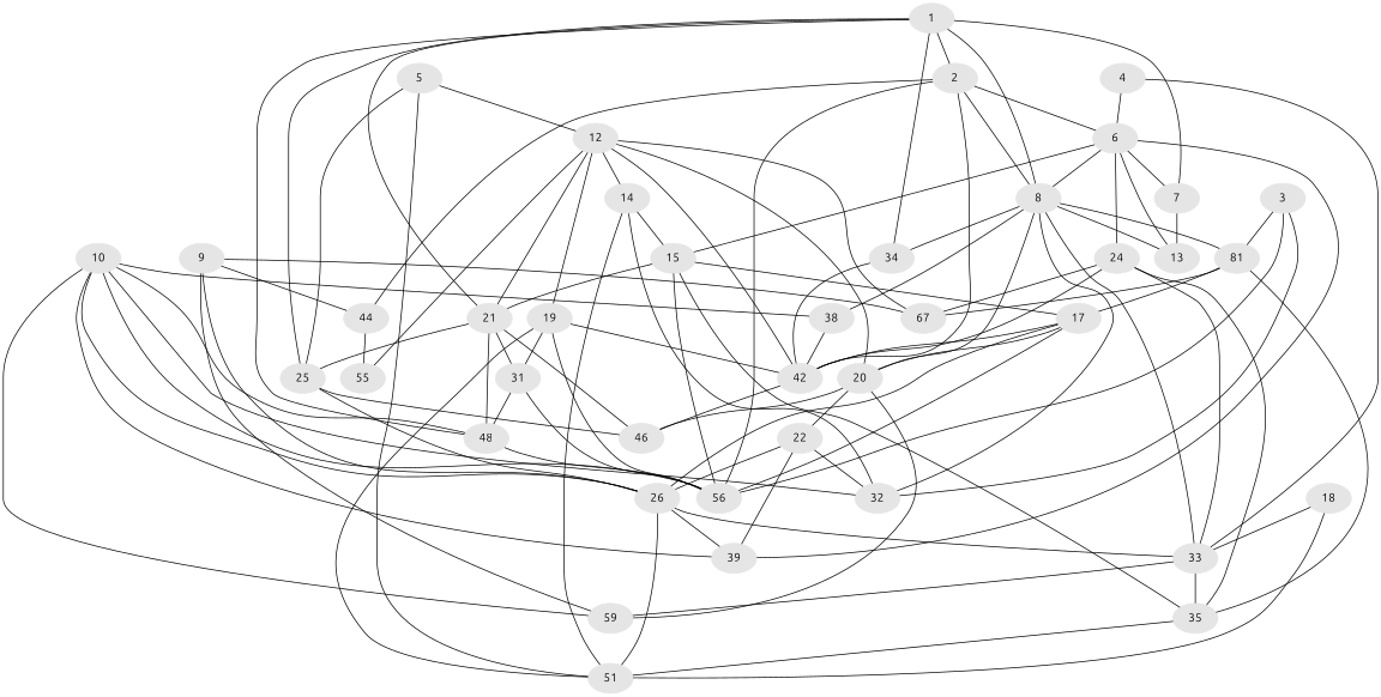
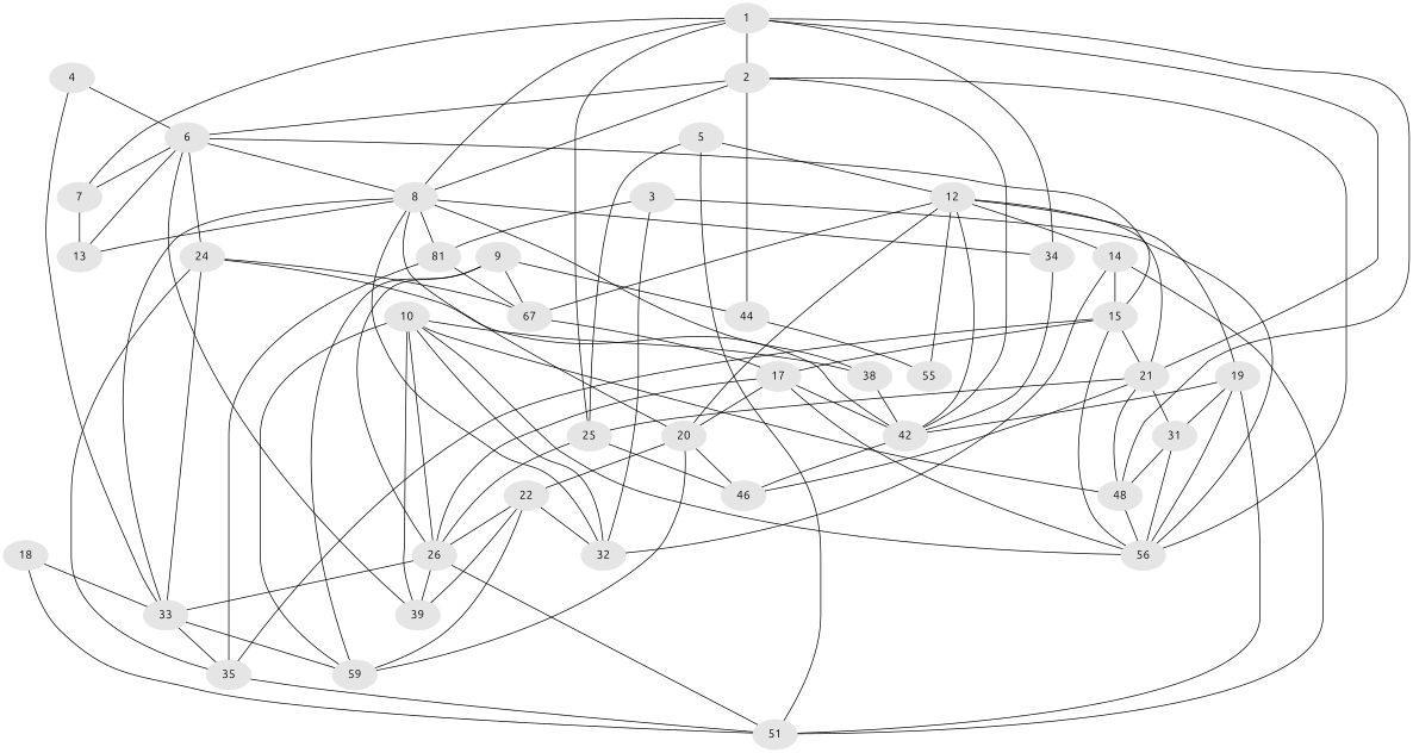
  graph {
    fontname=Ubuntu
    node [color=gray90 fontname=Ubuntu style=filled]
    edge [fontname=Ubuntu]
    1 [super="+45"]
    2 [super="+50"]
    7
    8 [super="+23"]
    21 [super="+29"]
    25 [super="+54"]
    34
    48 [super="+70"]
    6 [super="+60"]
    42 [super="+69"]
    44
    56 [super="+57"]
    13 [super="+58"]
    n14 [label=81 super="+47"]
    32
    33 [super="+40"]
    20 [super="+36"]
    38
    31 [super="+43"]
    46
    26 [super="+64"]
    15 [super="+52"]
    24 [super="+41"]
    39 [super="+66"]
    55
    3 [super="+30"]
    n27 [label=67 super="+61"]
    17 [super="+67"]
    35 [super="+63"]
    4
    59
    12 [super="+53"]
    14 [super="+62"]
    19 [super="+65"]
    5
    51 [super="+68"]
    22 [super="+49"]
    9
    10 [super="+28"]
    18
    1 -- 2 [weight=2]
    1 -- 7
    1 -- 8
    1 -- 21
    1 -- 25
    1 -- 34
    1 -- 48
    2 -- 8
    2 -- 6
    2 -- 42
    2 -- 44
    2 -- 56
    7 -- 13
    8 -- 34
    8 -- 13
    8 -- n14
    8 -- 32
    8 -- 33
    8 -- 20
    8 -- 38
    21 -- 25
    21 -- 48
    21 -- 31 [weight=3]
    21 -- 46
    25 -- 46
    25 -- 26
    34 -- 42
    48 -- 56
    6 -- 7
    6 -- 8
    6 -- 13
    6 -- 15
    6 -- 24
    6 -- 39
    42 -- 46
    44 -- 55
    n14 -- n27
-   n14 -- 17 [weight=2]
+   n27 -- 17 [weight=2]
    n14 -- 35
    33 -- 35
    33 -- 59
    20 -- 46
    20 -- 59
    20 -- 22
    38 -- 42
    31 -- 48
    31 -- 56
    26 -- 33
    26 -- 39
    26 -- 51
    15 -- 21
    15 -- 56
    15 -- 17
    15 -- 35
    24 -- 42
    24 -- 33
    24 -- n27
    24 -- 35
    3 -- 56
    3 -- n14
    3 -- 32
    17 -- 42
    17 -- 56
    17 -- 20
    17 -- 26
    35 -- 51
    4 -- 6
    4 -- 33
    12 -- 21
    12 -- 42
    12 -- 20
    12 -- 55
    12 -- n27
    12 -- 14
    12 -- 19
    14 -- 32
    14 -- 15 [weight=2]
    14 -- 51
    19 -- 42
    19 -- 56
    19 -- 31
    19 -- 51
    5 -- 25
    5 -- 12
    5 -- 51
    22 -- 32
    22 -- 26
    22 -- 39
+   22 -- 59
    9 -- 44
    9 -- 26
    9 -- n27
    9 -- 59
    10 -- 48
    10 -- 56
    10 -- 32
    10 -- 38
    10 -- 26
    10 -- 39
    10 -- 59
    18 -- 33
    18 -- 51
  }
